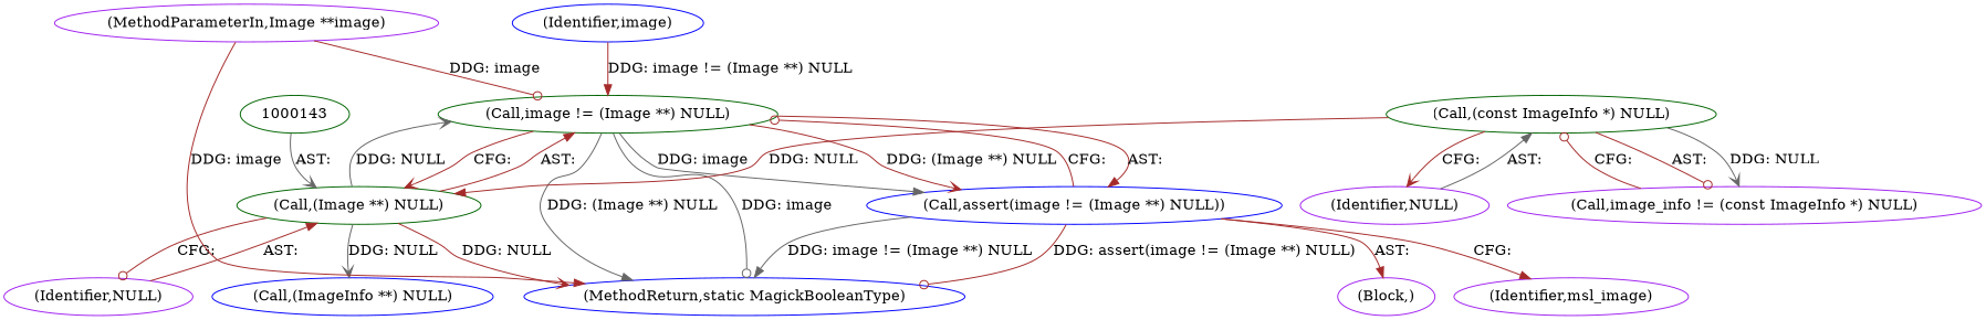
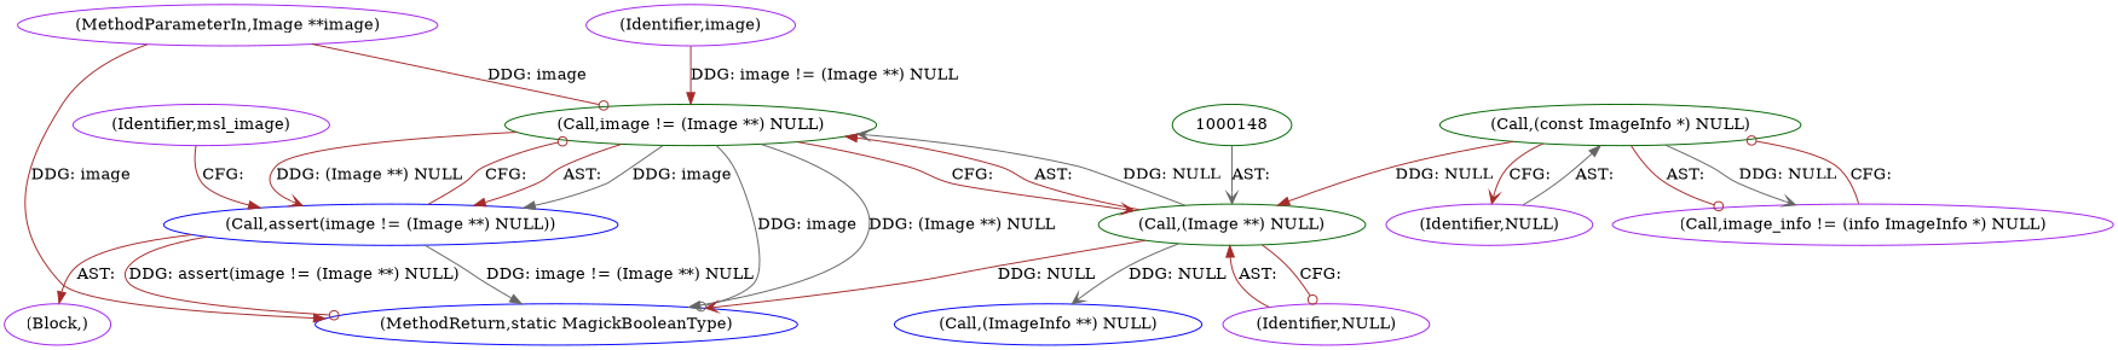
  digraph {
    node [color=purple]
    edge [arrowhead=normal color=brown]
    n1 [color=darkgreen label="(Call,image != (Image **) NULL)"]
    n2 [color=darkgreen label="(Call,(Image **) NULL)"]
    n3 [color=blue label="(Call,assert(image != (Image **) NULL))"]
    n4 [color=blue label="(MethodReturn,static MagickBooleanType)"]
    n5 [label="(Identifier,NULL)"]
    n6 [color=blue label="(Call,(ImageInfo **) NULL)"]
    n7 [label="(Block,)"]
    n8 [label="(MethodParameterIn,Image **image)"]
    n9 [color=darkgreen label="(Call,(const ImageInfo *) NULL)"]
    n10 [label="(Identifier,NULL)"]
-   n11 [label="(Call,image_info != (const ImageInfo *) NULL)"]
-   n12 [color=blue label="(Identifier,image)"]
+   n11 [label="(Call,image_info != (info ImageInfo *) NULL)"]
+   n12 [label="(Identifier,image)"]
    n13 [label="(Identifier,msl_image)"]
-   1000148 [color=darkgreen label=1000143]
+   1000148 [color=darkgreen]
    n1 -> n2 [arrowhead=vee label="CFG: "]
    n1 -> n3 [label="AST: "]
    n1 -> n3 [color=gray40 label="DDG: image"]
    n1 -> n3 [arrowhead=vee label="DDG: (Image **) NULL"]
    n1 -> n4 [arrowhead=odot color=gray40 label="DDG: image"]
    n1 -> n4 [color=gray40 label="DDG: (Image **) NULL"]
    n2 -> n1 [label="AST: "]
    n2 -> n1 [arrowhead=vee color=gray40 label="DDG: NULL"]
    n2 -> n4 [arrowhead=vee label="DDG: NULL"]
    n2 -> n5 [arrowhead=odot label="CFG: "]
    n2 -> n6 [arrowhead=vee color=gray40 label="DDG: NULL"]
    n3 -> n1 [arrowhead=odot label="CFG: "]
    n3 -> n4 [arrowhead=odot label="DDG: assert(image != (Image **) NULL)"]
    n3 -> n4 [color=gray40 label="DDG: image != (Image **) NULL"]
    n3 -> n7 [label="AST: "]
    n5 -> n2 [label="AST: "]
    n8 -> n1 [arrowhead=odot label="DDG: image"]
    n8 -> n4 [label="DDG: image"]
    n9 -> n2 [label="DDG: NULL"]
    n9 -> n10 [arrowhead=vee label="CFG: "]
    n9 -> n11 [arrowhead=odot label="AST: "]
    n9 -> n11 [arrowhead=vee color=gray40 label="DDG: NULL"]
    n10 -> n9 [color=gray40 label="AST: "]
    n11 -> n9 [arrowhead=odot label="CFG: "]
    n12 -> n1 [label="DDG: image != (Image **) NULL"]
-   n3 -> n13 [label="CFG: "]
+   n13 -> n3 [label="CFG: "]
    1000148 -> n2 [arrowhead=vee color=gray40 label="AST: "]
  }
